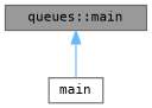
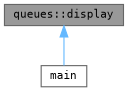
  digraph {
    rankdir=TB
    fontname="DejaVu Sans Mono"
    node [fontname="DejaVu Sans Mono" fontsize=10 shape=box style=filled]
-   n1 [color=gray40 fillcolor=grey60 fontcolor=black height=0.2 label="queues::main" width=0.4]
+   n1 [color=gray40 fillcolor=grey60 fontcolor=black height=0.2 label="queues::display" width=0.4]
    n2 [color=grey40 fillcolor=white height=0.2 label=main width=0.4]
    n1 -> n2 [color=steelblue1 dir=back fontname="DejaVu Sans Mono" fontsize=10 labelfontname=Helvetica labelfontsize=10 style=solid]
  }
